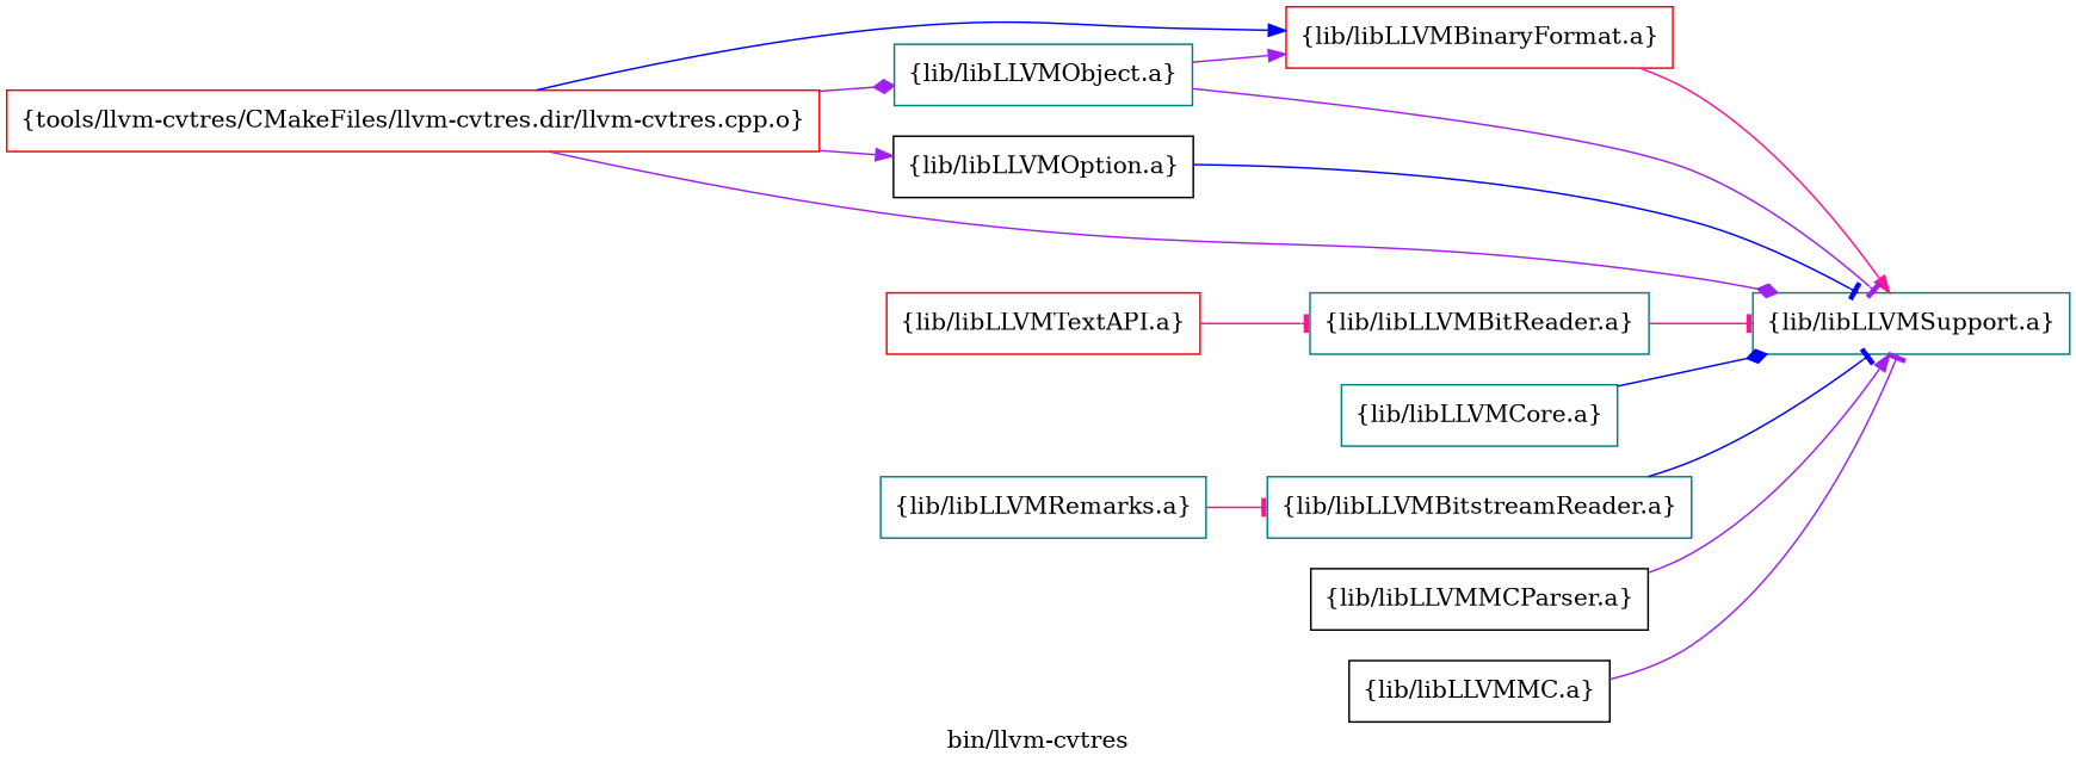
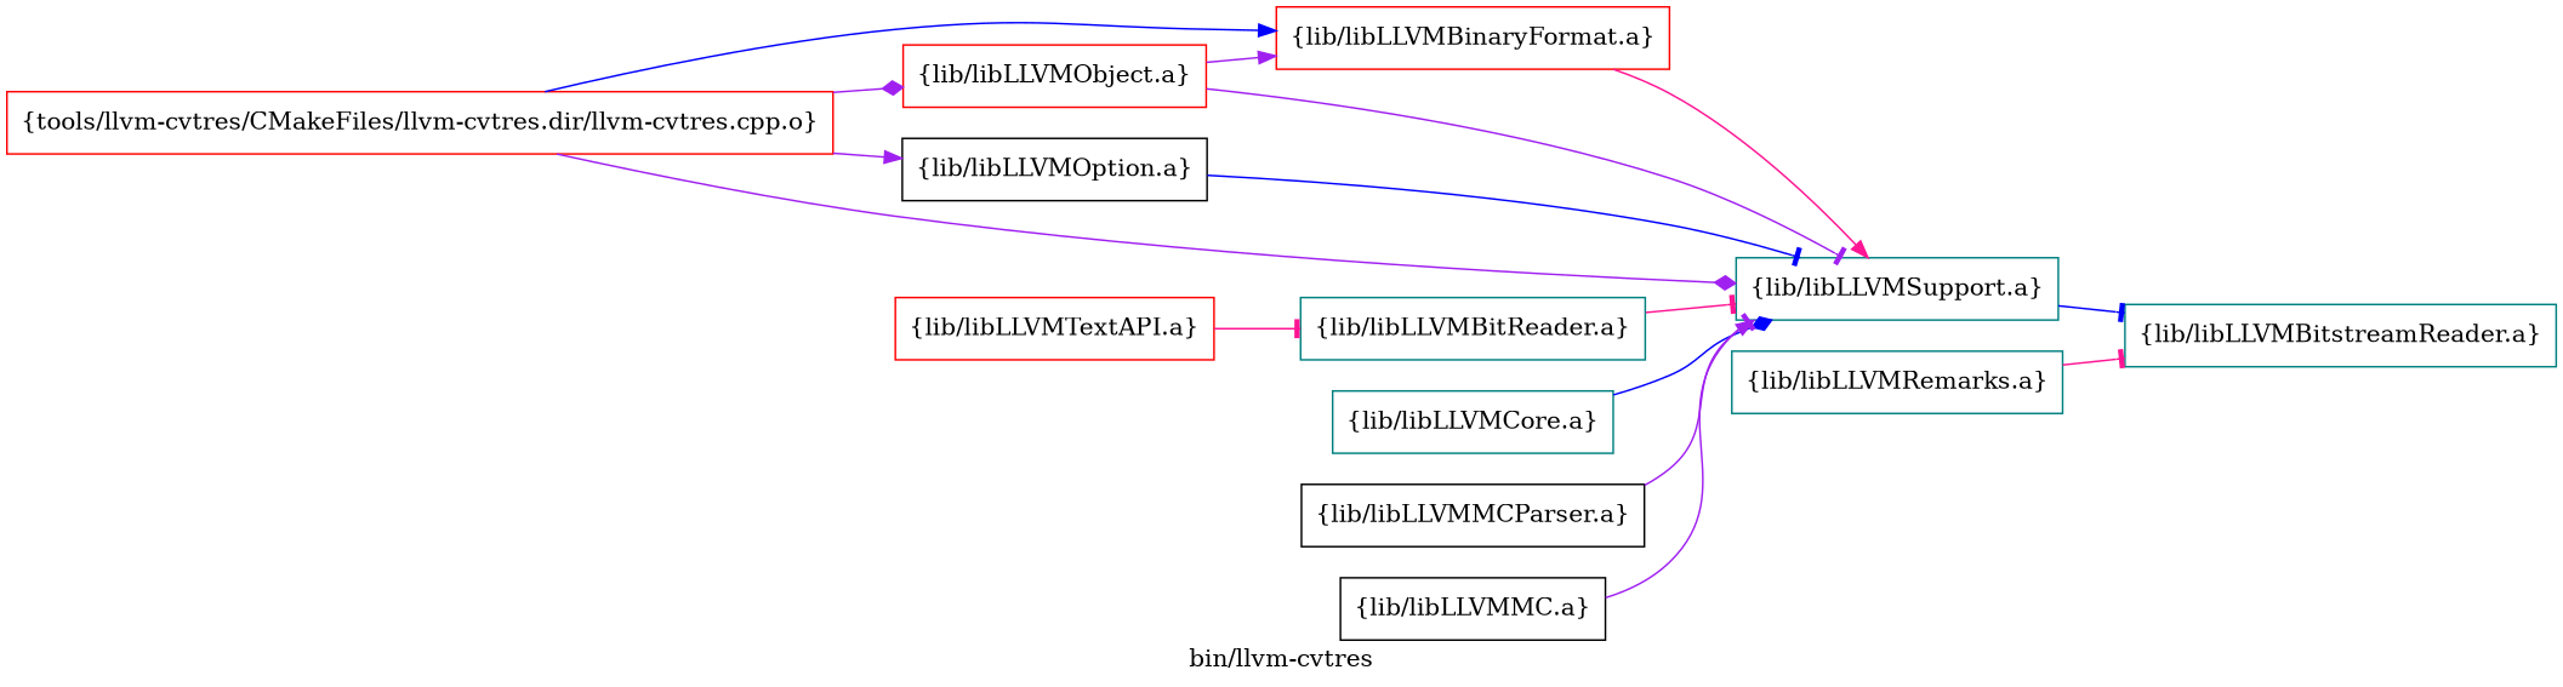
  digraph {
    label="bin/llvm-cvtres"
    rankdir=LR
    node [color=teal group=0 shape=box]
    edge [arrowhead=tee color=purple]
    n1 [color=red label="{tools/llvm-cvtres/CMakeFiles/llvm-cvtres.dir/llvm-cvtres.cpp.o}"]
    n2 [color=red label="{lib/libLLVMBinaryFormat.a}"]
-   n3 [label="{lib/libLLVMObject.a}"]
+   n3 [color=red label="{lib/libLLVMObject.a}"]
    n4 [color=black label="{lib/libLLVMOption.a}"]
    n5 [label="{lib/libLLVMSupport.a}"]
    n6 [label="{lib/libLLVMBitReader.a}"]
    n7 [label="{lib/libLLVMCore.a}"]
    n8 [label="{lib/libLLVMRemarks.a}"]
    n9 [label="{lib/libLLVMBitstreamReader.a}"]
    n10 [color=black label="{lib/libLLVMMCParser.a}"]
    n11 [color=black label="{lib/libLLVMMC.a}"]
    n12 [color=red label="{lib/libLLVMTextAPI.a}"]
    subgraph sub_1 {
      rank=same
      n1
    }
    n1 -> n2 [arrowhead=normal color=blue]
    n1 -> n3 [arrowhead=diamond]
    n1 -> n4 [arrowhead=normal]
    n1 -> n5 [arrowhead=diamond]
    n2 -> n5 [arrowhead=normal color=deeppink]
    n3 -> n2 [arrowhead=normal]
    n3 -> n5
    n4 -> n5 [color=blue]
    n6 -> n5 [color=deeppink]
    n7 -> n5 [arrowhead=diamond color=blue]
    n8 -> n9 [color=deeppink]
-   n9 -> n5 [color=blue]
+   n5 -> n9 [color=blue]
    n10 -> n5 [arrowhead=normal]
    n11 -> n5
    n12 -> n6 [color=deeppink]
  }
